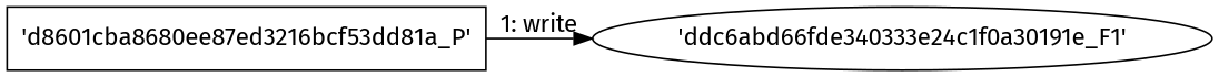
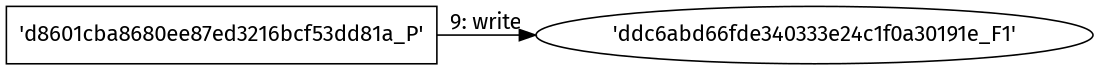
  digraph {
    engine=neato
    fixedsize=false
    fontsize=10
    nodesep=0.3
    rankdir=LR
    ranksep=0
    splines=true
    fontname="Fira Sans"
    node [fontname="Fira Sans"]
    "'ddc6abd66fde340333e24c1f0a30191e_F1'" [node_type=file shape=ellipse]
    "'d8601cba8680ee87ed3216bcf53dd81a_P'" [node_type=Process shape=box]
-   "'d8601cba8680ee87ed3216bcf53dd81a_P'" -> "'ddc6abd66fde340333e24c1f0a30191e_F1'" [label="1: write" fontname="Fira Sans"]
+   "'d8601cba8680ee87ed3216bcf53dd81a_P'" -> "'ddc6abd66fde340333e24c1f0a30191e_F1'" [label="9: write" fontname="Fira Sans"]
  }
